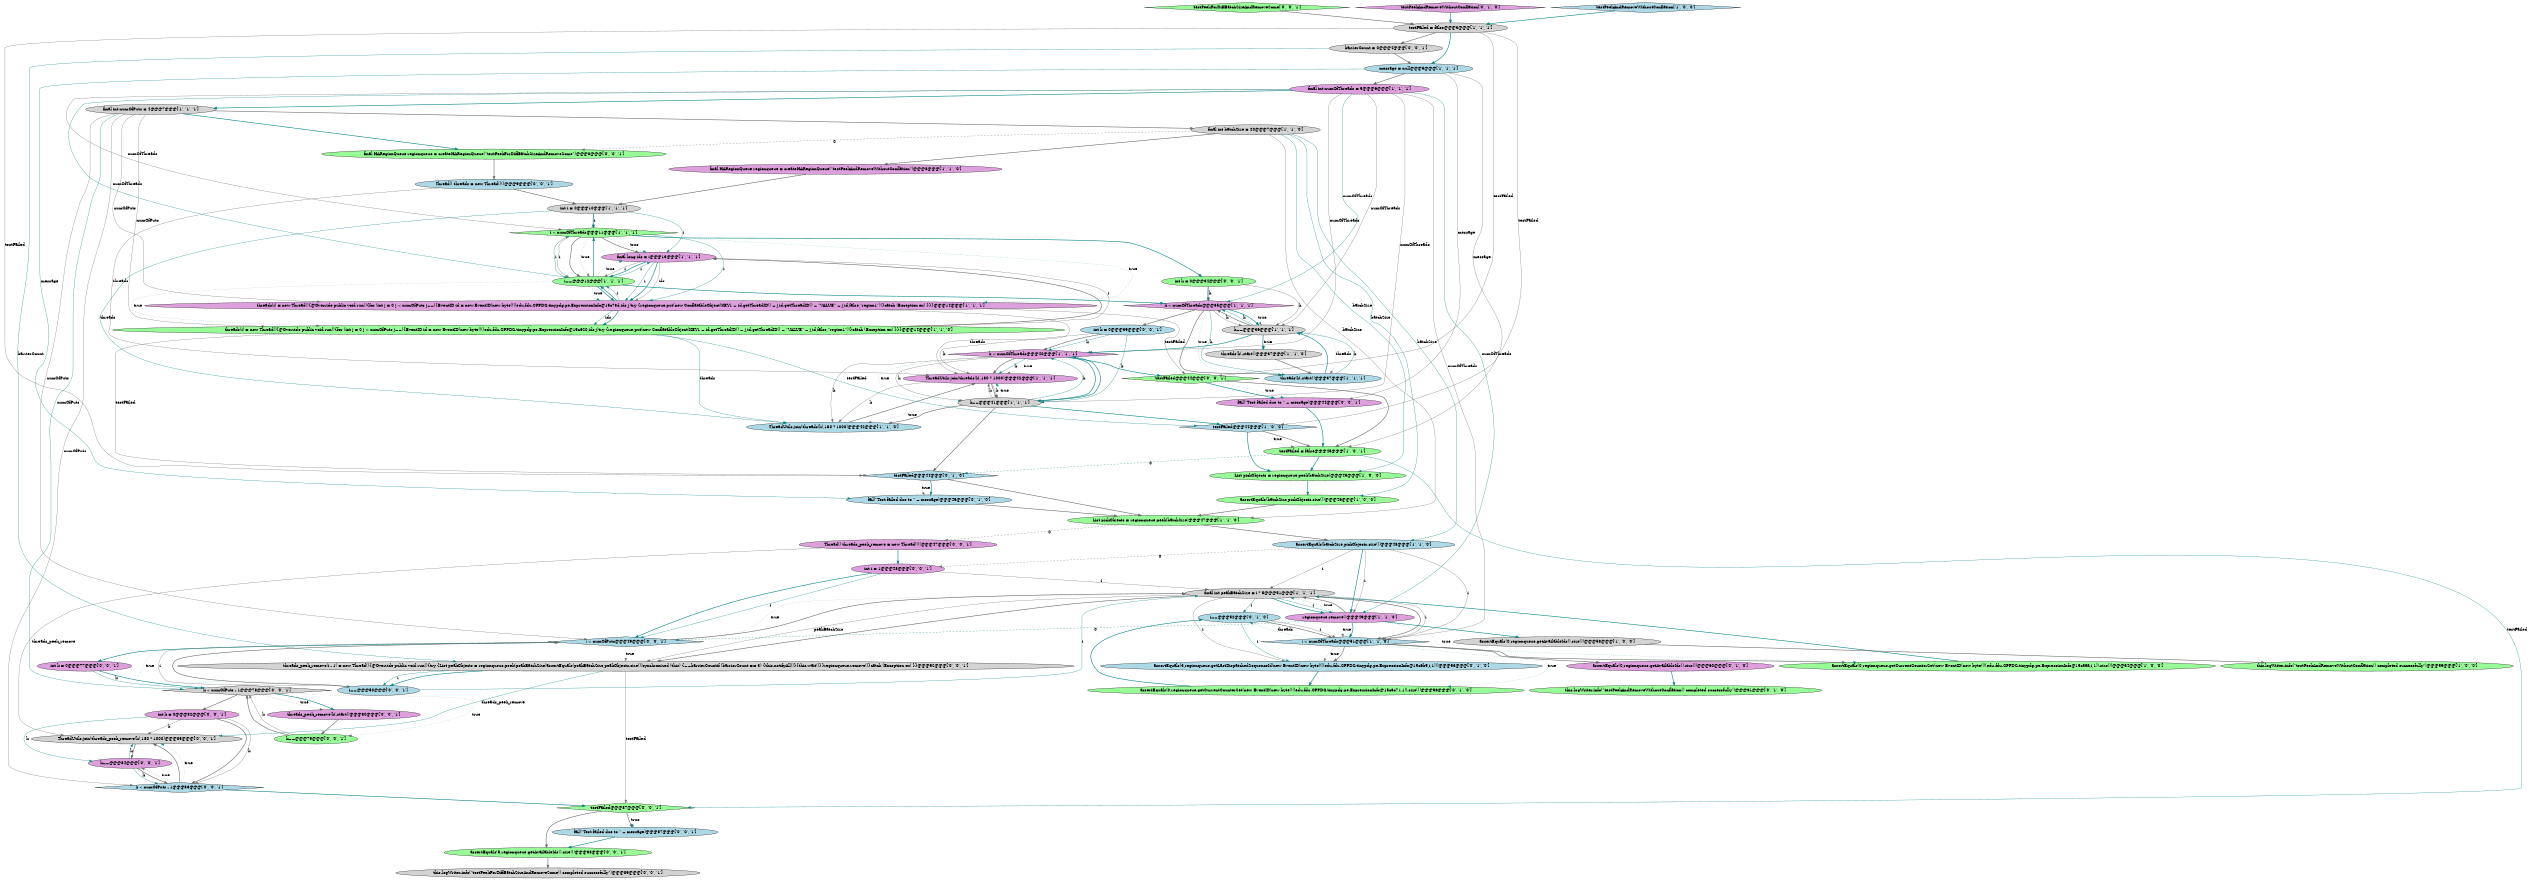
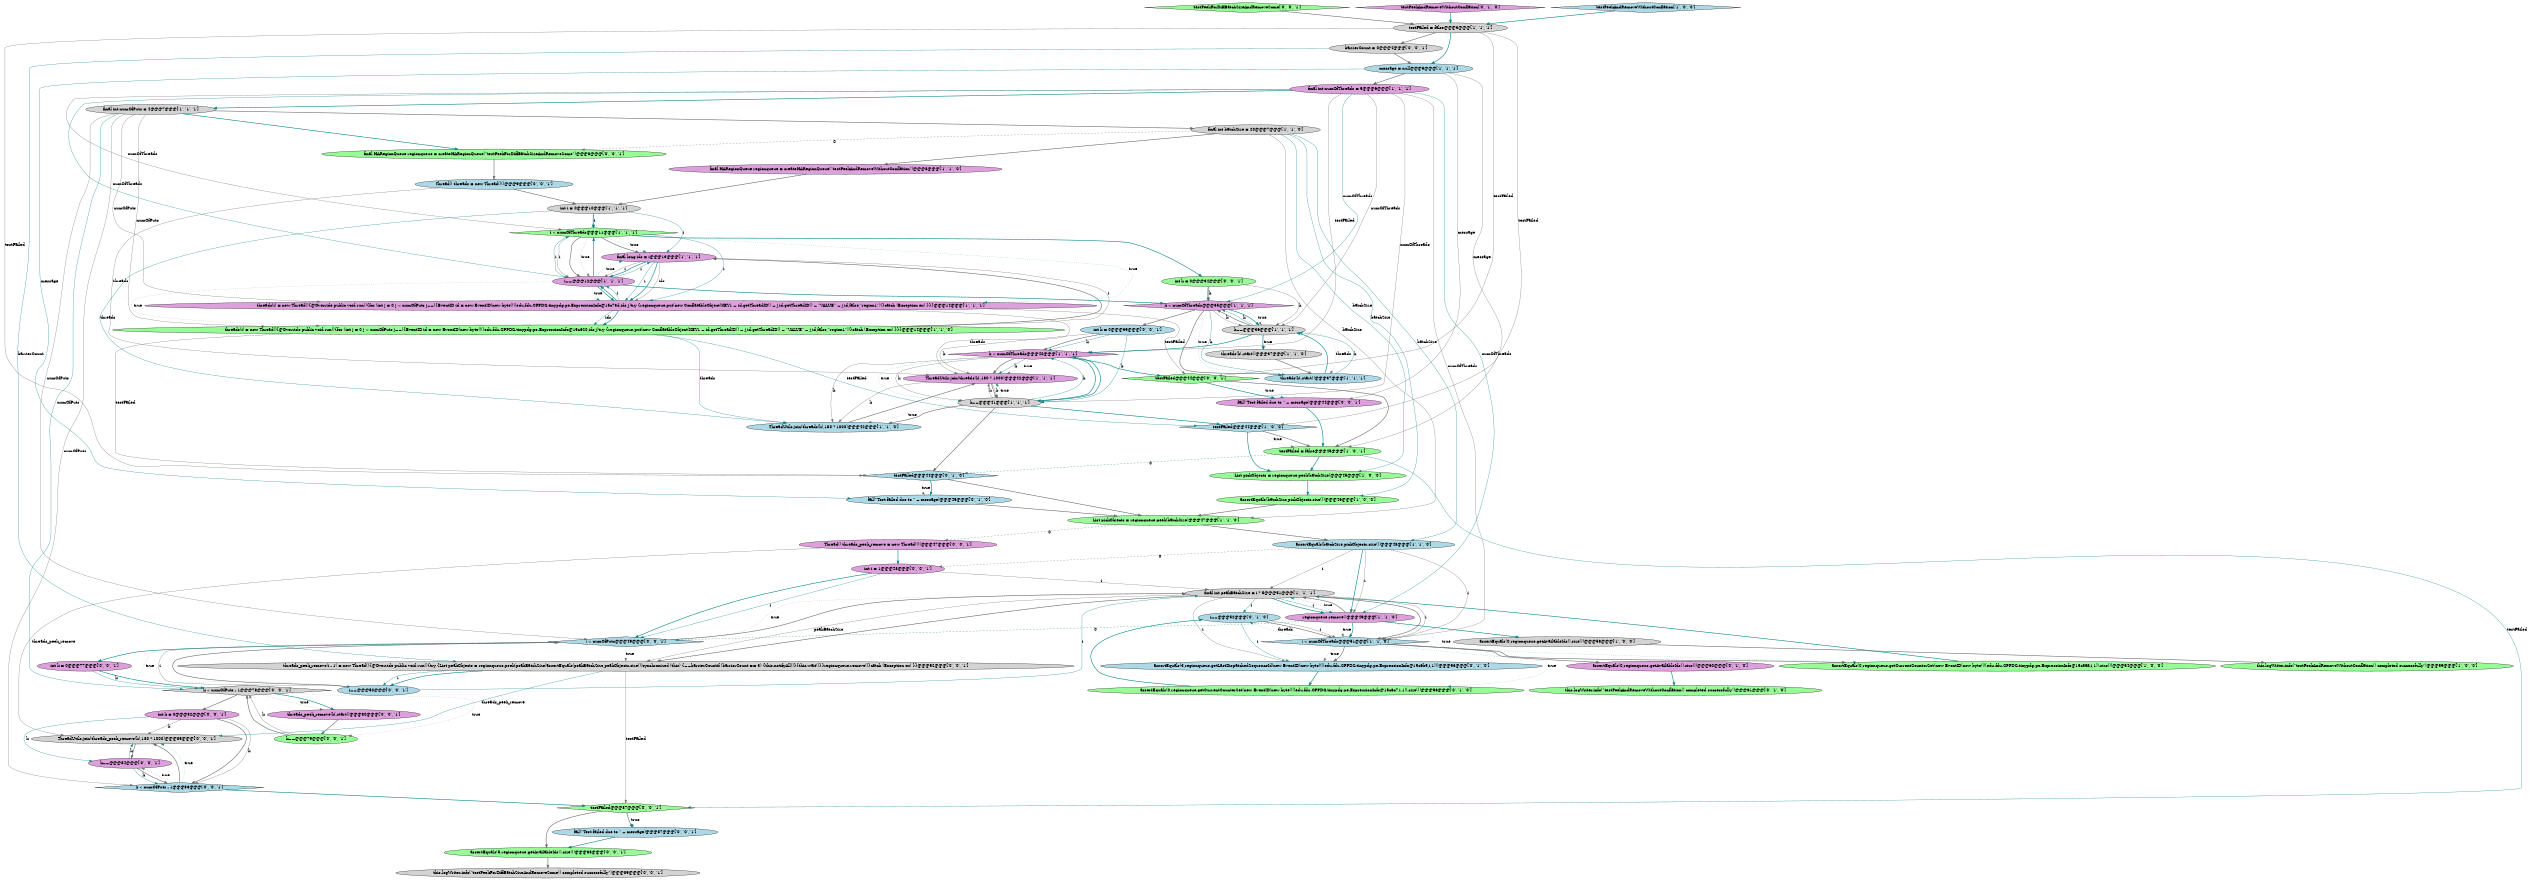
  digraph {
    node [fillcolor=palegreen shape=ellipse style=filled]
    edge [color=gray40 style=bold]
    n1 [label="testPeekForDiffBatchSizeAndRemoveSome['0', '0', '1']" shape=diamond]
    n2 [fillcolor=lightgrey label="testFailed = false@@@3@@@['1', '1', '1']"]
    n3 [label="testFailed@@@44@@@['0', '0', '1']" shape=diamond]
    n4 [fillcolor=lightblue label="testFailed@@@44@@@['1', '0', '0']" shape=diamond]
    n5 [fillcolor=lightblue label="testFailed@@@44@@@['0', '1', '0']" shape=diamond]
    n6 [fillcolor=lightgrey label="barrierCount = 0@@@4@@@['0', '0', '1']"]
    n7 [fillcolor=lightblue label="message = null@@@5@@@['1', '1', '1']"]
    n8 [fillcolor=plum label="k < numOfThreads@@@40@@@['1', '1', '1']" shape=diamond]
    n9 [fillcolor=plum label="ThreadUtils.join(threads(k(,180 * 1000)@@@42@@@['1', '1', '1']"]
    n10 [fillcolor=lightblue label="ThreadUtils.join(threads(k(,180 * 1000)@@@42@@@['1', '1', '0']"]
    n11 [fillcolor=lightgrey label="k++@@@41@@@['1', '1', '1']"]
    n12 [label="testFailed = false@@@45@@@['1', '0', '1']"]
    n13 [fillcolor=plum label="fail(\"Test failed due to \" + message)@@@44@@@['0', '0', '1']"]
    n14 [label="assertEquals(5,regionqueue.getAvailableIds().size())@@@88@@@['0', '0', '1']"]
    n15 [fillcolor=lightgrey label="this.logWriter.info(\"testPeekForDiffBatchSizeAndRemoveSome() completed successfully\")@@@89@@@['0', '0', '1']"]
    n16 [fillcolor=plum label="final HARegionQueue regionqueue = createHARegionQueue(\"testPeekAndRemoveWithoutConflation\")@@@8@@@['1', '1', '0']"]
    n17 [fillcolor=lightgrey label="int i = 0@@@10@@@['1', '1', '1']"]
    n18 [fillcolor=plum label="final long ids = i@@@13@@@['1', '1', '1']"]
    n19 [label="i < numOfThreads@@@11@@@['1', '1', '1']" shape=diamond]
    n20 [label="List pickObjects = regionqueue.peek(batchSize)@@@45@@@['1', '0', '0']"]
    n21 [label="testFailed@@@87@@@['0', '0', '1']" shape=diamond]
    n22 [label="assertEquals(batchSize,pickObjects.size())@@@46@@@['1', '0', '0']"]
    n23 [fillcolor=lightblue label="i++@@@52@@@['0', '1', '0']"]
    n24 [fillcolor=lightblue label="assertEquals(3,regionqueue.getLastDispatchedSequenceId(new EventID(new byte((((edu.fdu.CPPDG.tinypdg.pe.ExpressionInfo@15c6b5,i,1)))@@@53@@@['0', '1', '0']"]
    n25 [fillcolor=lightblue label="i < numOfThreads@@@51@@@['1', '1', '0']" shape=diamond]
    n26 [label="assertEquals(0,regionqueue.getCurrentCounterSet(new EventID(new byte((((edu.fdu.CPPDG.tinypdg.pe.ExpressionInfo@15c6c7,i,1)).size())@@@56@@@['0', '1', '0']"]
    n27 [fillcolor=plum label="assertEquals(0,regionqueue.getAvailableIds().size())@@@60@@@['0', '1', '0']"]
    n28 [label="assertEquals(0,regionqueue.getCurrentCounterSet(new EventID(new byte((((edu.fdu.CPPDG.tinypdg.pe.ExpressionInfo@15c5aa,i,1)).size())@@@54@@@['1', '0', '0']"]
    n29 [fillcolor=plum label="int k = 0@@@82@@@['0', '0', '1']"]
    n30 [fillcolor=lightblue label="k < numOfPuts - 1@@@83@@@['0', '0', '1']" shape=diamond]
    n31 [fillcolor=lightgrey label="ThreadUtils.join(threads_peek_remove(k(,180 * 1000)@@@85@@@['0', '0', '1']"]
    n32 [fillcolor=plum label="k++@@@84@@@['0', '0', '1']"]
    n33 [label="this.logWriter.info(\"testPeekAndRemoveWithoutConflation() completed successfully\")@@@59@@@['1', '0', '0']"]
    n34 [fillcolor=plum label="Thread(( threads_peek_remove = new Thread((((@@@47@@@['0', '0', '1']"]
    n35 [fillcolor=plum label="int i = 1@@@48@@@['0', '0', '1']"]
    n36 [fillcolor=lightgrey label="final int peakBatchSize = i * 5@@@51@@@['1', '1', '1']"]
    n37 [fillcolor=lightblue label="i < numOfPuts@@@49@@@['0', '0', '1']" shape=diamond]
    n38 [label="threads(i( = new Thread(){@Override public void run(){for (int j = 0 j < numOfPuts j++){EventID id = new EventID(new byte((((edu.fdu.CPPDG.tinypdg.pe.ExpressionInfo@15c620,ids,j)try {regionqueue.put(new ConflatableObject(KEY1 + id.getThreadID() + j,id.getThreadID() + \"VALUE\" + j,id,false,\"region1\"))}catch (Exception ex) }}}@@@14@@@['1', '1', '0']"]
    n39 [label="List pickObjects = regionqueue.peek(batchSize)@@@47@@@['1', '1', '0']"]
    n40 [fillcolor=lightblue label="fail(\"Test failed due to \" + message)@@@45@@@['0', '1', '0']"]
-   n41 [label="i++@@@12@@@['1', '1', '1']"]
+   n41 [fillcolor=plum label="i++@@@12@@@['1', '1', '1']"]
    n42 [fillcolor=plum label="threads(i( = new Thread(){@Override public void run(){for (int j = 0 j < numOfPuts j++){EventID id = new EventID(new byte((((edu.fdu.CPPDG.tinypdg.pe.ExpressionInfo@15c73d,ids,j)try {regionqueue.put(new ConflatableObject(KEY1 + id.getThreadID() + j,id.getThreadID() + \"VALUE\" + j,id,false,\"region1\"))}catch (Exception ex) }}}@@@14@@@['1', '1', '1']"]
    n43 [fillcolor=lightgrey label="final int batchSize = 20@@@7@@@['1', '1', '0']"]
    n44 [label="final HARegionQueue regionqueue = createHARegionQueue(\"testPeekForDiffBatchSizeAndRemoveSome\")@@@8@@@['0', '0', '1']"]
    n45 [fillcolor=lightblue label="assertEquals(batchSize,pickObjects.size())@@@48@@@['1', '1', '0']"]
    n46 [fillcolor=lightblue label="Thread(( threads = new Thread((((@@@9@@@['0', '0', '1']"]
    n47 [fillcolor=plum label="regionqueue.remove()@@@49@@@['1', '1', '0']"]
    n48 [fillcolor=lightgrey label="threads_peek_remove(i - 1( = new Thread(){@Override public void run(){try {List peakObjects = regionqueue.peek(peakBatchSize)assertEquals(peakBatchSize,peakObjects.size())synchronized (this) {++barrierCountif (barrierCount == 3) {this.notifyAll()}{this.wait()}}regionqueue.remove()}catch (Exception ex) }}@@@52@@@['0', '0', '1']"]
    n49 [fillcolor=lightblue label="i++@@@50@@@['0', '0', '1']"]
    n50 [fillcolor=lightgrey label="assertEquals(0,regionqueue.getAvailableIds().size())@@@58@@@['1', '0', '0']"]
    n51 [label="int k = 0@@@34@@@['0', '0', '1']"]
    n52 [fillcolor=plum label="int k = 0@@@77@@@['0', '0', '1']"]
    n53 [fillcolor=lightgrey label="k < numOfPuts - 1@@@78@@@['0', '0', '1']" shape=diamond]
    n54 [label="k++@@@79@@@['0', '0', '1']"]
    n55 [fillcolor=plum label="threads_peek_remove(k(.start()@@@80@@@['0', '0', '1']"]
    n56 [fillcolor=plum label="final int numOfThreads = 5@@@6@@@['1', '1', '1']"]
    n57 [label="this.logWriter.info(\"testPeekAndRemoveWithoutConflation() completed successfully\")@@@61@@@['0', '1', '0']"]
    n58 [fillcolor=lightblue label="fail(\"Test failed due to \" + message)@@@87@@@['0', '0', '1']"]
    n59 [fillcolor=lightgrey label="final int numOfPuts = 4@@@7@@@['1', '1', '1']"]
    n60 [fillcolor=plum label="k < numOfThreads@@@35@@@['1', '1', '1']" shape=diamond]
    n61 [fillcolor=lightgrey label="k++@@@36@@@['1', '1', '1']"]
    n62 [fillcolor=lightblue label="threads(k(.start()@@@37@@@['1', '1', '1']"]
    n63 [fillcolor=lightblue label="int k = 0@@@39@@@['0', '0', '1']"]
    n64 [fillcolor=lightgrey label="threads(k(.start()@@@37@@@['1', '1', '0']"]
    n65 [fillcolor=plum label="testPeekAndRemoveWithoutConflation['0', '1', '0']" shape=diamond]
    n66 [fillcolor=lightblue label="testPeekAndRemoveWithoutConflation['1', '0', '0']" shape=diamond]
    n1 -> n2
    n2 -> n3 [label=testFailed style=solid]
    n2 -> n4 [label=testFailed style=solid]
    n2 -> n5 [label=testFailed style=solid]
    n2 -> n6
    n2 -> n7 [color=teal]
    n3 -> n12
    n3 -> n13 [color=teal label=true style=dotted]
    n3 -> n13 [color=teal]
    n4 -> n12
    n4 -> n12 [label=true style=dotted]
    n4 -> n20 [color=teal]
    n5 -> n39
    n5 -> n40 [color=teal]
    n5 -> n40 [label=true style=dotted]
    n6 -> n7
    n6 -> n48 [color=teal label=barrierCount style=solid]
    n7 -> n12 [label=message style=solid]
    n7 -> n13 [label=message style=solid]
    n7 -> n40 [color=teal label=message style=solid]
    n7 -> n56
    n8 -> n3 [color=teal]
    n8 -> n9
    n8 -> n9 [color=teal label=k style=solid]
    n8 -> n9 [label=true style=dotted]
    n8 -> n10 [label=k style=solid]
    n8 -> n11 [color=teal label=true style=dotted]
    n8 -> n11 [label=k style=solid]
    n8 -> n11 [color=teal]
    n9 -> n10 [label=k style=solid]
    n9 -> n11
    n9 -> n11 [label=k style=solid]
    n10 -> n9
    n11 -> n4 [color=teal]
    n11 -> n5
    n11 -> n8 [color=teal label=k style=solid]
    n11 -> n8 [color=teal]
    n11 -> n9 [color=teal label=true style=dotted]
    n11 -> n9 [label=k style=solid]
    n11 -> n10 [label=true style=dotted]
    n11 -> n10
    n12 -> n5 [color=teal label=0 style=dashed]
    n12 -> n20 [color=teal]
    n12 -> n21 [color=teal label=testFailed style=solid]
    n13 -> n12 [color=teal]
    n14 -> n15
    n16 -> n17
    n17 -> n10 [color=teal label=threads style=solid]
    n17 -> n18 [color=teal label=i style=solid]
    n17 -> n19 [label=i style=solid]
    n17 -> n19 [color=teal]
    n18 -> n41 [label=i style=solid]
    n18 -> n41 [color=teal]
    n18 -> n42 [color=teal label=i style=solid]
    n18 -> n42 [color=teal]
    n18 -> n42 [label=ids style=solid]
    n19 -> n18 [color=teal label=true style=dotted]
    n19 -> n18
    n19 -> n41 [label=i style=solid]
    n19 -> n41
    n19 -> n41 [label=true style=dotted]
    n19 -> n42 [color=teal label=i style=solid]
    n19 -> n42 [color=teal label=true style=dotted]
    n19 -> n51 [color=teal]
    n20 -> n22 [color=teal]
    n21 -> n14
    n21 -> n58
    n21 -> n58 [color=teal label=true style=dotted]
    n22 -> n39
    n23 -> n24 [color=teal label=i style=solid]
    n23 -> n25
    n23 -> n25 [label=i style=solid]
    n24 -> n26 [color=teal]
    n25 -> n23 [color=teal label=threads style=dotted]
    n25 -> n24
    n25 -> n24 [label=true style=dotted]
    n25 -> n26 [color=teal label=true style=dotted]
    n25 -> n27
    n25 -> n28
    n26 -> n23 [color=teal]
    n27 -> n57 [color=teal]
    n28 -> n36 [color=teal]
    n29 -> n30
    n29 -> n30 [label=k style=solid]
    n29 -> n31 [label=k style=solid]
    n29 -> n32 [color=teal label=k style=solid]
    n30 -> n21 [color=teal]
    n30 -> n31
    n30 -> n31 [color=teal label=true style=dotted]
    n30 -> n32 [label=true style=dotted]
    n31 -> n32
    n32 -> n30
    n32 -> n30 [color=teal label=k style=solid]
    n32 -> n31 [color=teal label=k style=solid]
    n34 -> n31 [label=threads_peek_remove style=solid]
    n34 -> n35 [color=teal]
    n35 -> n36 [label=i style=solid]
    n35 -> n37 [color=teal label=i style=solid]
    n35 -> n37 [color=teal]
    n36 -> n23 [color=teal label=i style=solid]
    n36 -> n24 [label=i style=solid]
    n36 -> n25
    n36 -> n25 [label=i style=solid]
    n36 -> n47 [color=teal]
    n36 -> n47 [color=teal label=i style=solid]
    n36 -> n48 [label=peakBatchSize style=solid]
    n36 -> n48
    n37 -> n36 [label=true style=dotted]
    n37 -> n36
    n37 -> n48 [label=true style=dotted]
    n37 -> n49 [color=teal label=true style=dotted]
    n37 -> n52 [color=teal]
    n38 -> n4 [color=teal label=testFailed style=solid]
    n38 -> n5 [label=testFailed style=solid]
    n38 -> n10 [color=teal label=threads style=solid]
    n38 -> n18
    n38 -> n18 [label=i style=solid]
    n39 -> n34 [label=0 style=dashed]
    n39 -> n45
    n40 -> n39
    n41 -> n18 [color=teal label=i style=solid]
    n41 -> n18 [color=teal label=true style=dotted]
    n41 -> n19 [color=teal label=i style=solid]
    n41 -> n19 [color=teal]
    n41 -> n38 [label=true style=dotted]
    n41 -> n42 [color=teal label=true style=dotted]
    n41 -> n42 [color=teal]
    n41 -> n60 [color=teal]
    n42 -> n3 [label=testFailed style=solid]
    n42 -> n9 [label=threads style=solid]
    n42 -> n38 [color=teal label=ids style=solid]
    n42 -> n38 [color=teal]
    n42 -> n41 [color=teal label=i style=solid]
    n42 -> n41 [color=teal]
    n43 -> n16
    n43 -> n20 [color=teal label=batchSize style=solid]
    n43 -> n22 [color=teal label=batchSize style=solid]
    n43 -> n39 [label=batchSize style=solid]
    n43 -> n44 [label=0 style=dashed]
    n43 -> n45 [color=teal label=batchSize style=solid]
    n44 -> n46
    n45 -> n25 [label=i style=solid]
    n45 -> n35 [label=0 style=dashed]
    n45 -> n36 [label=i style=solid]
    n45 -> n47 [color=teal]
    n45 -> n47 [label=i style=solid]
    n46 -> n9 [label=threads style=solid]
    n46 -> n17
    n47 -> n25 [color=teal]
    n47 -> n25 [label=true style=dotted]
    n47 -> n28 [color=teal label=true style=dotted]
    n47 -> n36 [color=teal label=true style=dotted]
    n47 -> n36
    n47 -> n37 [color=teal label=0 style=dashed]
    n47 -> n50 [color=teal]
    n48 -> n21 [label=testFailed style=solid]
    n48 -> n31 [color=teal label=threads_peek_remove style=solid]
    n48 -> n49 [color=teal label=i style=solid]
    n48 -> n49 [color=teal]
    n49 -> n36 [color=teal label=i style=solid]
    n49 -> n37 [label=i style=solid]
    n49 -> n37
    n50 -> n33
    n51 -> n60 [color=teal]
    n51 -> n60 [label=k style=solid]
    n51 -> n61 [label=k style=solid]
    n52 -> n53 [color=teal]
    n52 -> n53 [color=teal label=k style=solid]
    n53 -> n29
    n53 -> n54 [label=true style=dotted]
    n53 -> n55 [label=true style=dotted]
    n53 -> n55 [color=teal]
    n54 -> n53
    n54 -> n53 [label=k style=solid]
    n55 -> n54
-   n56 -> n8 [label=numOfThreads style=solid]
+   n56 -> n8 [label=testFailed style=solid]
    n56 -> n11 [label=numOfThreads style=solid]
    n56 -> n19 [label=numOfThreads style=solid]
    n56 -> n25 [label=numOfThreads style=solid]
    n56 -> n41 [color=teal label=numOfThreads style=solid]
    n56 -> n47 [color=teal label=numOfThreads style=solid]
    n56 -> n59 [color=teal]
    n56 -> n60 [color=teal label=numOfThreads style=solid]
    n56 -> n61 [label=numOfThreads style=solid]
    n58 -> n14 [color=teal]
    n59 -> n30 [label=numOfPuts style=solid]
    n59 -> n37 [label=numOfPuts style=solid]
    n59 -> n38 [label=numOfPuts style=solid]
    n59 -> n42 [label=numOfPuts style=solid]
    n59 -> n43
    n59 -> n44 [color=teal]
    n59 -> n53 [color=teal label=numOfPuts style=solid]
    n60 -> n61 [color=teal]
    n60 -> n61 [label=true style=dotted]
    n60 -> n61 [label=k style=solid]
    n60 -> n62
    n60 -> n62 [color=teal label=k style=solid]
    n60 -> n62 [color=teal label=true style=dotted]
    n60 -> n63
    n61 -> n8 [color=teal]
    n61 -> n60
    n61 -> n60 [color=teal label=k style=solid]
    n61 -> n62 [label=threads style=dotted]
    n61 -> n64 [color=teal]
    n61 -> n64 [color=teal label=true style=dotted]
    n62 -> n61 [color=teal]
    n62 -> n61 [color=teal label=k style=solid]
    n63 -> n8 [color=teal label=k style=solid]
    n63 -> n8
    n63 -> n9 [label=k style=solid]
    n63 -> n11 [color=teal label=k style=solid]
    n64 -> n62
    n65 -> n2 [color=teal]
    n66 -> n2 [color=teal]
  }
